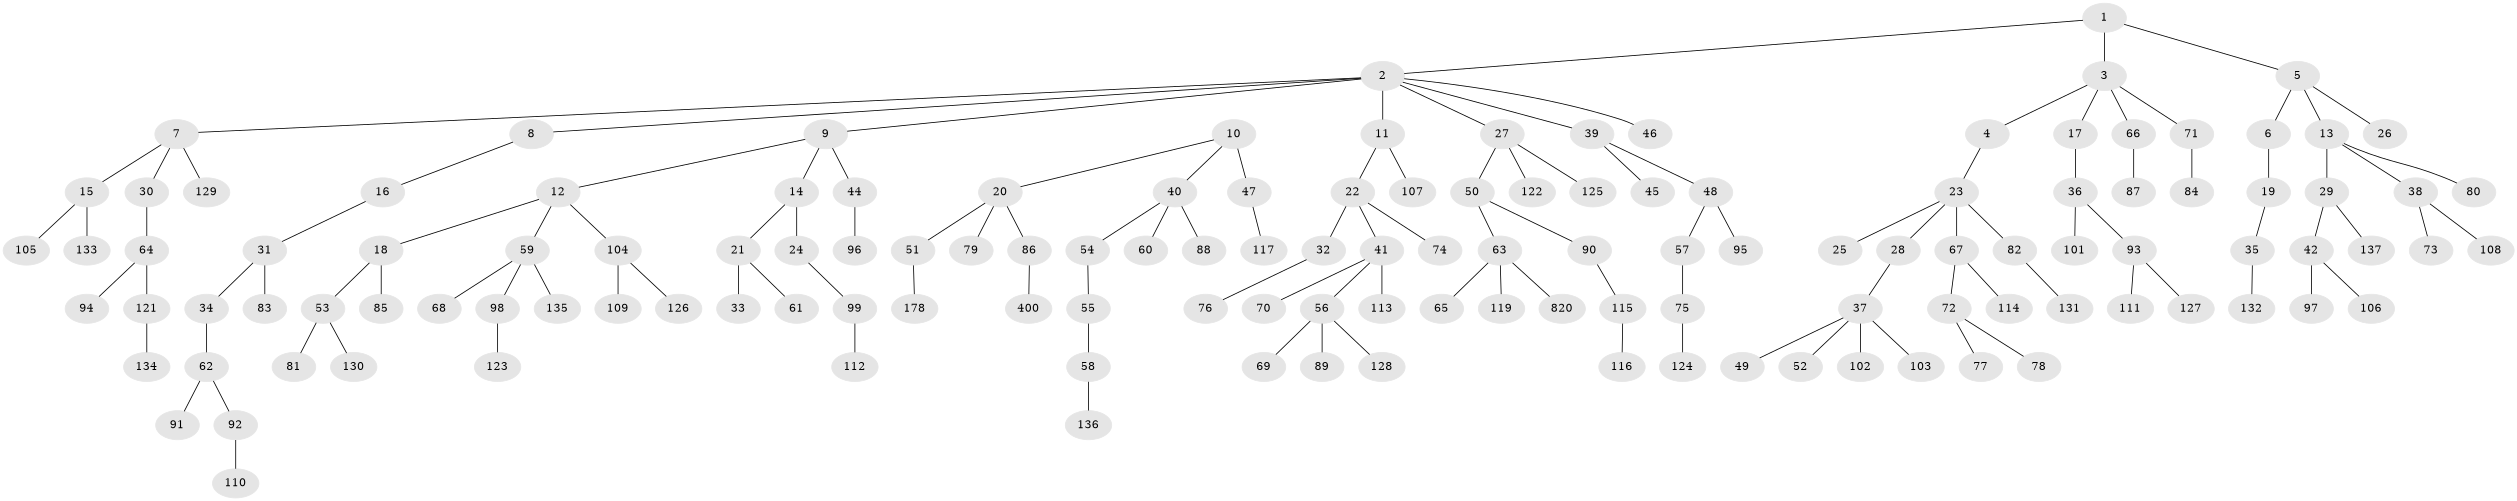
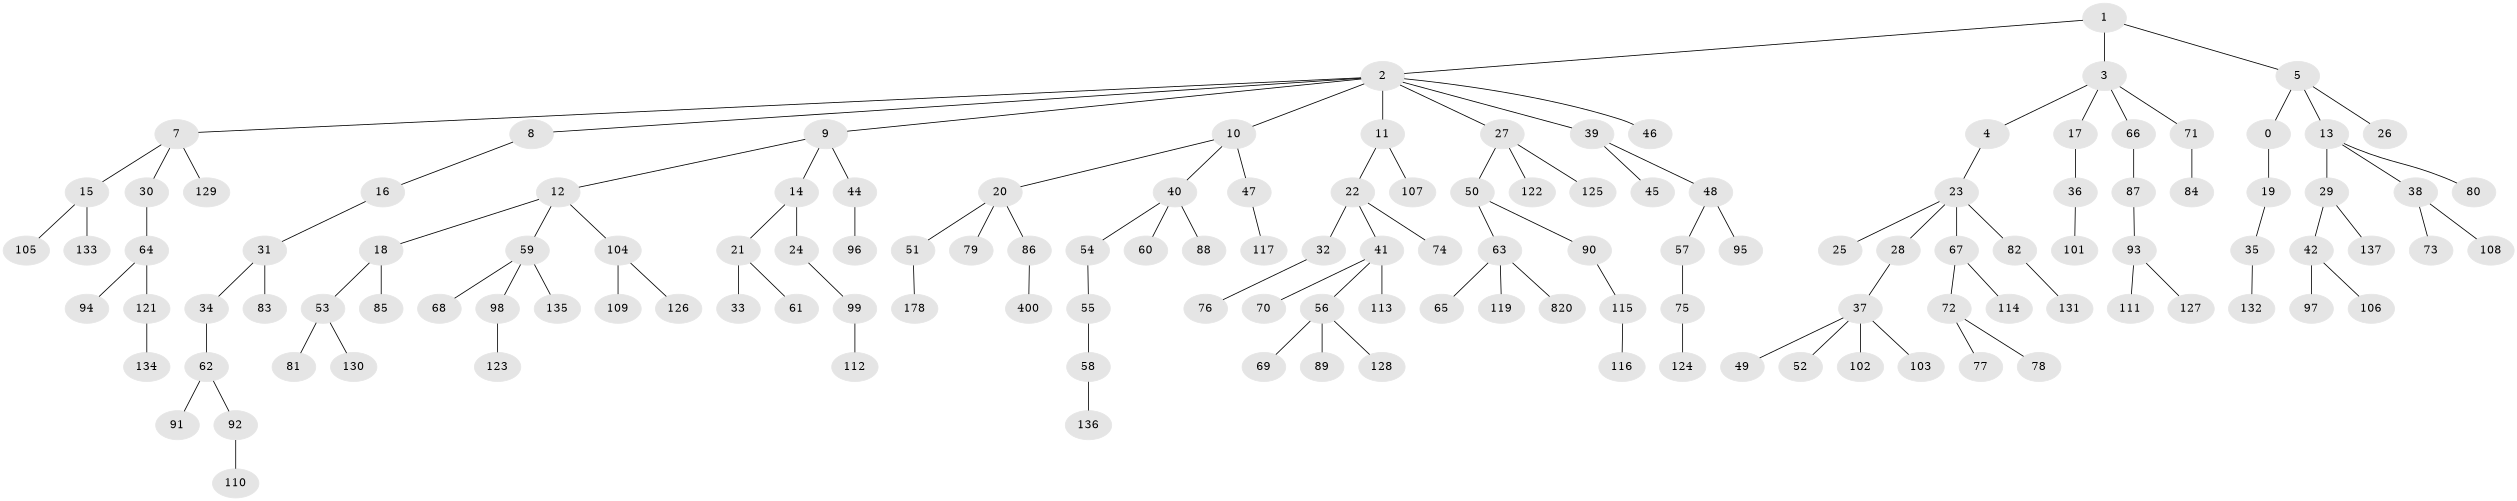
  graph {
    node [color=gray90 style=filled]
    1
    2
    3
    5
    7
    8
    9
    10
    11
    27
    39
    46
    4
    17
    66
    71
-   6
+   6 [label=0]
    13
    26
    15
    30
    129
    16
    12
    14
    44
    20
    40
    47
    22
    107
    50
    122
    125
    45
    48
    23
    36
    87
    84
    25
    28
    67
    82
    19
    29
    38
    80
    35
    105
    133
    64
    31
    18
    59
    104
    21
    24
    96
    51
    79
    86
    54
    60
    88
    117
    32
    41
    74
    53
    85
    68
    98
    135
    109
    126
    42
    137
    73
    108
    33
    61
    99
    34
    83
    101
    81
    130
    132
    n90 [label=178]
    n91 [label=400]
    76
    70
    56
    113
    37
    72
    114
    131
    112
    63
    90
    49
    52
    102
    103
    97
    106
    94
    121
    62
    91
    92
    57
    95
    55
    69
    89
    128
    75
    65
    119
    n123 [label=820]
    115
    58
    136
    124
    123
    110
    134
    93
    77
    78
    111
    127
    116
    1 -- 2
    1 -- 3
    1 -- 5
    2 -- 7
    2 -- 8
    2 -- 9
+   2 -- 10
    2 -- 11
    2 -- 27
    2 -- 39
    2 -- 46
    3 -- 4
    3 -- 17
    3 -- 66
    3 -- 71
    5 -- 6
    5 -- 13
    5 -- 26
    7 -- 15
    7 -- 30
    7 -- 129
    8 -- 16
    9 -- 12
    9 -- 14
    9 -- 44
    10 -- 20
    10 -- 40
    10 -- 47
    11 -- 22
    11 -- 107
    27 -- 50
    27 -- 122
    27 -- 125
    39 -- 45
    39 -- 48
    4 -- 23
    17 -- 36
    66 -- 87
    71 -- 84
    6 -- 19
    13 -- 29
    13 -- 38
    13 -- 80
    15 -- 105
    15 -- 133
    30 -- 64
    16 -- 31
    12 -- 18
    12 -- 59
    12 -- 104
    14 -- 21
    14 -- 24
    44 -- 96
    20 -- 51
    20 -- 79
    20 -- 86
    40 -- 54
    40 -- 60
    40 -- 88
    47 -- 117
    22 -- 32
    22 -- 41
    22 -- 74
    50 -- 63
    50 -- 90
    48 -- 57
    48 -- 95
    23 -- 25
    23 -- 28
    23 -- 67
    23 -- 82
    36 -- 101
-   36 -- 93
+   87 -- 93
    28 -- 37
    67 -- 72
    67 -- 114
    82 -- 131
    19 -- 35
    29 -- 42
    29 -- 137
    38 -- 73
    38 -- 108
    35 -- 132
    64 -- 94
    64 -- 121
    31 -- 34
    31 -- 83
    18 -- 53
    18 -- 85
    59 -- 68
    59 -- 98
    59 -- 135
    104 -- 109
    104 -- 126
    21 -- 33
    21 -- 61
    24 -- 99
    51 -- n90
    86 -- n91
    54 -- 55
    32 -- 76
    41 -- 70
    41 -- 56
    41 -- 113
    53 -- 81
    53 -- 130
    98 -- 123
    42 -- 97
    42 -- 106
    99 -- 112
    34 -- 62
    56 -- 69
    56 -- 89
    56 -- 128
    37 -- 49
    37 -- 52
    37 -- 102
    37 -- 103
    72 -- 77
    72 -- 78
    63 -- 65
    63 -- 119
    63 -- n123
    90 -- 115
    121 -- 134
    62 -- 91
    62 -- 92
    92 -- 110
    57 -- 75
    55 -- 58
    75 -- 124
    115 -- 116
    58 -- 136
    93 -- 111
    93 -- 127
  }
